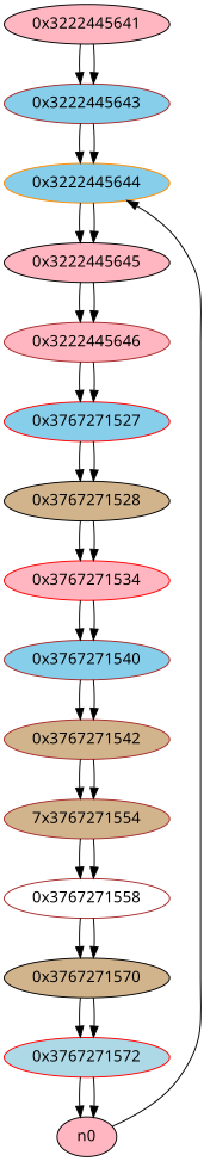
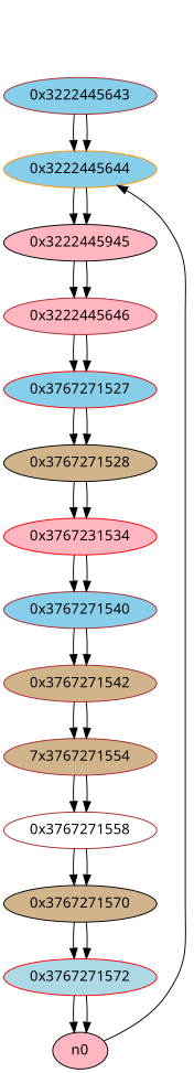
  digraph {
    fontname="Noto Sans"
    node [color=brown fillcolor=lightpink fontname="Noto Sans" style=filled]
    edge [fontname="Noto Sans"]
-   n1 [color=black label="0x3222445641"]
    n2 [fillcolor=skyblue label="0x3222445643"]
    n3 [color=darkorange fillcolor=skyblue label="0x3222445644"]
-   n4 [color=black label="0x3222445645"]
+   n4 [color=black label="0x3222445945"]
    n5 [label="0x3222445646"]
    n6 [color=red fillcolor=skyblue label="0x3767271527"]
    n7 [color=black fillcolor=tan label="0x3767271528"]
-   n8 [color=red label="0x3767271534"]
+   n8 [color=red label="0x3767231534"]
    n9 [fillcolor=skyblue label="0x3767271540"]
    n10 [fillcolor=tan label="0x3767271542"]
    n11 [fillcolor=tan label="7x3767271554"]
    n12 [fillcolor=white label="0x3767271558"]
    n13 [color=black fillcolor=tan label="0x3767271570"]
    n14 [color=red fillcolor=lightblue label="0x3767271572"]
    n0 [color=black]
-   n1 -> n2
-   n1 -> n2
    n2 -> n3
    n2 -> n3
    n3 -> n4
    n3 -> n4
    n4 -> n5
    n4 -> n5
    n5 -> n6
    n5 -> n6
    n6 -> n7
    n6 -> n7
    n7 -> n8
    n7 -> n8
    n8 -> n9
    n8 -> n9
    n9 -> n10
    n9 -> n10
    n10 -> n11
    n10 -> n11
    n11 -> n12
    n11 -> n12
    n12 -> n13
    n12 -> n13
    n13 -> n14
    n13 -> n14
    n14 -> n0
    n14 -> n0
    n0 -> n3
  }
